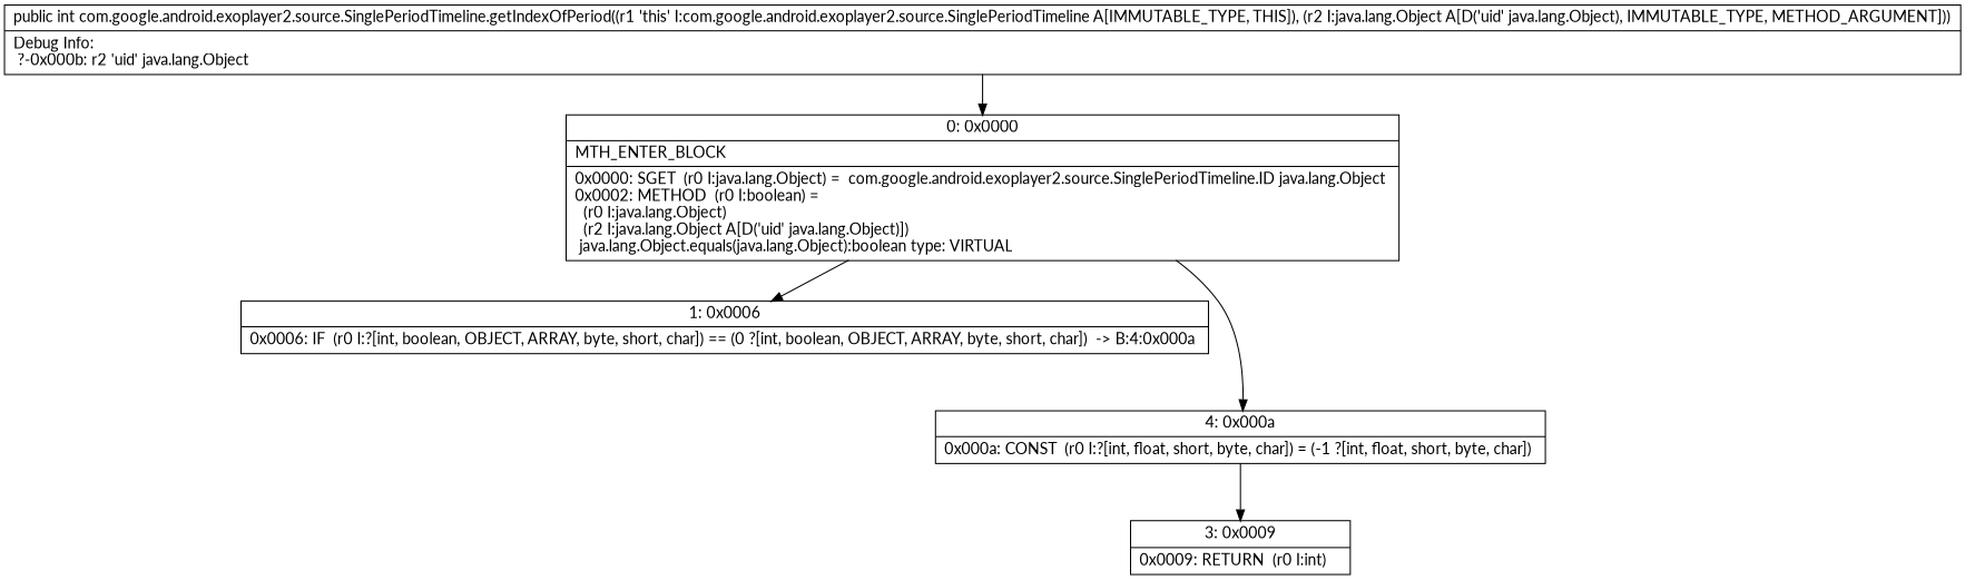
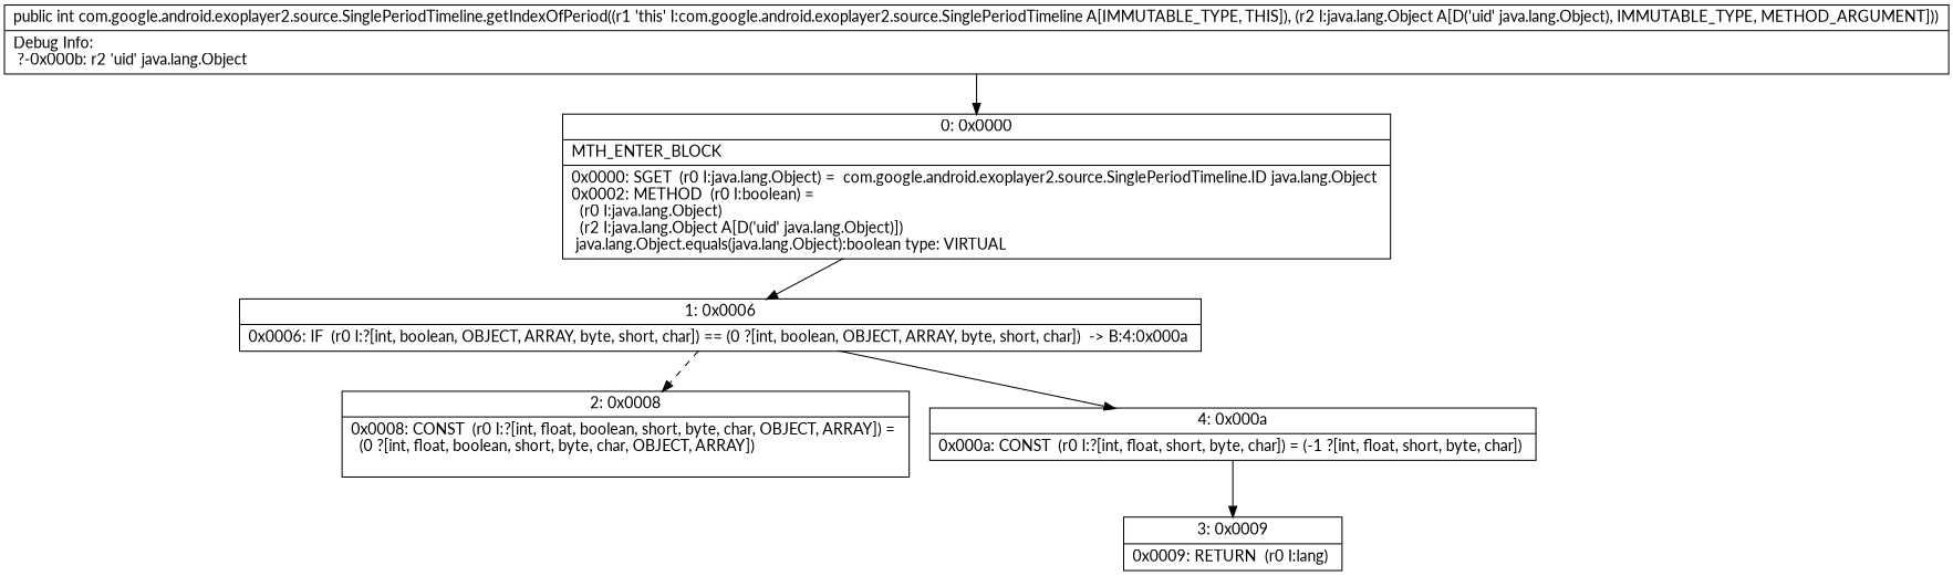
  digraph {
    fontname=Lato
    node [fontname=Lato shape=record]
    edge [fontname=Lato]
    n1 [label="{0\:\ 0x0000|MTH_ENTER_BLOCK\l|0x0000: SGET  (r0 I:java.lang.Object) =  com.google.android.exoplayer2.source.SinglePeriodTimeline.ID java.lang.Object \l0x0002: METHOD  (r0 I:boolean) = \l  (r0 I:java.lang.Object)\l  (r2 I:java.lang.Object A[D('uid' java.lang.Object)])\l java.lang.Object.equals(java.lang.Object):boolean type: VIRTUAL \l}"]
    n2 [label="{1\:\ 0x0006|0x0006: IF  (r0 I:?[int, boolean, OBJECT, ARRAY, byte, short, char]) == (0 ?[int, boolean, OBJECT, ARRAY, byte, short, char])  \-\> B:4:0x000a \l}"]
+   n3 [label="{2\:\ 0x0008|0x0008: CONST  (r0 I:?[int, float, boolean, short, byte, char, OBJECT, ARRAY]) = \l  (0 ?[int, float, boolean, short, byte, char, OBJECT, ARRAY])\l \l}"]
    n4 [label="{4\:\ 0x000a|0x000a: CONST  (r0 I:?[int, float, short, byte, char]) = (\-1 ?[int, float, short, byte, char]) \l}"]
-   n5 [label="{3\:\ 0x0009|0x0009: RETURN  (r0 I:int) \l}"]
+   n5 [label="{3\:\ 0x0009|0x0009: RETURN  (r0 I:lang) \l}"]
    n6 [label="{public int com.google.android.exoplayer2.source.SinglePeriodTimeline.getIndexOfPeriod((r1 'this' I:com.google.android.exoplayer2.source.SinglePeriodTimeline A[IMMUTABLE_TYPE, THIS]), (r2 I:java.lang.Object A[D('uid' java.lang.Object), IMMUTABLE_TYPE, METHOD_ARGUMENT]))  | Debug Info:\l  ?\-0x000b: r2 'uid' java.lang.Object\l}"]
    n1 -> n2
-   n1 -> n4
+   n2 -> n3 [style=dashed]
+   n2 -> n4
    n4 -> n5
    n6 -> n1
  }
